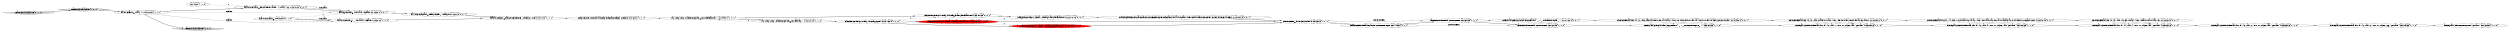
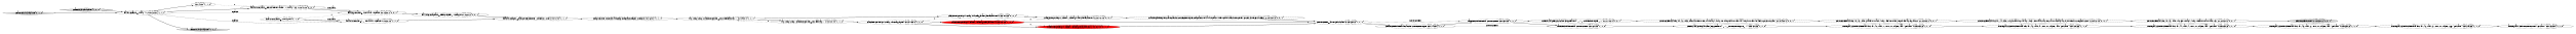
  digraph {
    rankdir=LR
    node [fillcolor=white shape=ellipse style=filled]
    edge [style=bold]
    n1 [label="CLOUD_CLIENT.add(sdoc(\"id\",\"44\",\"title\",\"Why the LazY dog was lazy\",\"body\",\"News flash: Lazy Dog was not actually lazy, it just seemd so compared to Fox\"))@@@21@@@['0', '0', '1']"]
    n2 [label="CLOUD_CLIENT.add(sdoc(\"id\",\"45\",\"title\",\"Why Are We Lazy?\",\"body\",\"Because we are. that's why\"))@@@22@@@['0', '0', '1']"]
+   n3 [fillcolor=lightgray label="CLOUD_CLIENT.commit()@@@23@@@['0', '0', '1']"]
    n4 [label="assertEquals(0,CLOUD_CLIENT.commit().getStatus())@@@25@@@['1', '1', '0']"]
    n5 [label="final Path configDir = Paths.get(TEST_HOME(),\"collection1\",\"conf\")@@@7@@@['1', '1', '1']"]
    n6 [label="configureCluster(numNodes).addConfig(configName,configDir).configure()@@@8@@@['1', '1', '1']"]
    n7 [label="Map<String,String> collectionProperties = new LinkedHashMap<>()@@@9@@@['1', '1', '1']"]
    n8 [label="final int numNodes = (numShards * repFactor)@@@5@@@['0', '0', '1']"]
    n9 [label="final String configName = DEBUG_LABEL + \"_config-set\"@@@6@@@['0', '0', '1']"]
    n10 [label="waitForRecoveriesToFinish(CLOUD_CLIENT)@@@15@@@['1', '1', '1']"]
    n11 [label="waitForRecoveriesToFinish(CLOUD_CLIENT)@@@16@@@['1', '1', '0']"]
    n12 [label="CLIENTS.add(getHttpSolrClient(jetty.getBaseUrl() + \"/\" + COLLECTION_NAME + \"/\"))@@@17@@@['0', '0', '1']"]
    n13 [label="CLIENTS.add(getHttpSolrClient(jetty.getBaseUrl() + \"/\" + COLLECTION_NAME + \"/\"))@@@18@@@['1', '1', '0']"]
    n14 [label="CLOUD_CLIENT.add(sdoc(\"id\",\"42\",\"title\",\"Tale of the Brown Fox: was he lazy?\",\"body\",\"No. The quick brown fox was a very brown fox who liked to get into trouble.\"))@@@19@@@['0', '0', '1']"]
    n15 [label="CLOUD_CLIENT.add(sdoc(\"id\",\"43\",\"title\",\"A fable in two acts\",\"body\",\"The brOwn fOx jumped. The lazy dog did not\"))@@@20@@@['0', '0', '1']"]
    n16 [label="collectionProperties.put(\"schema\",\"schema-phrases-identification.xml\")@@@11@@@['0', '0', '1']"]
    n17 [label="CollectionAdminRequest.createCollection(COLLECTION_NAME,configName,numShards,repFactor).setProperties(collectionProperties).process(cluster.getSolrClient())@@@12@@@['0', '0', '1']"]
    n18 [label="CLOUD_CLIENT = cluster.getSolrClient()@@@13@@@['1', '1', '1']"]
    n19 [label="CLOUD_CLIENT.setDefaultCollection(COLLECTION_NAME)@@@14@@@['1', '1', '1']"]
    n20 [label="assertEquals(0,CLOUD_CLIENT.add(sdoc(\"id\",\"44\",\"val_i\",\"4\",\"ssto\",\"X\",\"subject\",\"aaa\")).getStatus())@@@22@@@['1', '1', '0']"]
    n21 [label="assertEquals(0,CLOUD_CLIENT.add(sdoc(\"id\",\"45\",\"val_i\",\"6\",\"ssto\",\"X\",\"subject\",\"aaa\")).getStatus())@@@23@@@['1', '1', '0']"]
    n22 [label="assertEquals(0,CLOUD_CLIENT.add(sdoc(\"id\",\"46\",\"val_i\",\"3\",\"ssto\",\"X\",\"subject\",\"ggg\")).getStatus())@@@24@@@['1', '1', '0']"]
    n23 [label="Map<String,String> collectionProperties = new HashMap<>()@@@10@@@['1', '1', '0']"]
    n24 [label="collectionProperties.put(\"config\",\"solrconfig-tlog.xml\")@@@11@@@['1', '1', '0']"]
    n25 [label="collectionProperties.put(\"config\",\"solrconfig-phrases-identification.xml\")@@@10@@@['0', '0', '1']"]
    n26 [fillcolor=red label="collectionProperties.put(\"schema\",\"schema-psuedo-fields.xml\")@@@12@@@['1', '0', '0']"]
    n27 [fillcolor=red label="collectionProperties.put(\"schema\",\"schema-pseudo-fields.xml\")@@@12@@@['0', '1', '0']"]
    n28 [label="assertEquals(0,CLOUD_CLIENT.add(sdoc(\"id\",\"42\",\"val_i\",\"1\",\"ssto\",\"X\",\"subject\",\"aaa\")).getStatus())@@@20@@@['1', '1', '0']"]
    n29 [label="assertEquals(0,CLOUD_CLIENT.add(sdoc(\"id\",\"43\",\"val_i\",\"9\",\"ssto\",\"X\",\"subject\",\"bbb\")).getStatus())@@@21@@@['1', '1', '0']"]
    n30 [label="@@@4@@@['1', '1', '0']"]
    n31 [label="final int numShards = TestUtil.nextInt(random(),1,(usually()? 2: 3))@@@4@@@['0', '0', '1']"]
    n32 [label="final int numShards = 2@@@5@@@['1', '1', '0']"]
    n33 [label="final int numNodes = 1 + (numShards * repFactor)@@@6@@@['1', '1', '0']"]
    n34 [fillcolor=lightgray label="createMiniSolrCloudCluster['1', '0', '0']" shape=diamond]
    n35 [label="final int repFactor = usually()? 1: 2@@@3@@@['1', '1', '1']"]
    n36 [fillcolor=lightgray label="createMiniSolrCloudCluster['0', '0', '1']" shape=diamond]
    n37 [fillcolor=lightgray label="createMiniSolrCloudCluster['0', '1', '0']" shape=diamond]
    n1 -> n2
+   n2 -> n3
    n5 -> n6
    n6 -> n7
    n7 -> n23
    n7 -> n25
    n8 -> n9
    n9 -> n5
    n10 -> n11
    n10 -> n12
    n11 -> n13
    n12 -> n14
    n13 -> n28
    n14 -> n15
    n15 -> n1
    n16 -> n17
    n17 -> n18
    n18 -> n10 [label=CLOUD_CLIENT style=solid]
    n18 -> n19
    n19 -> n10
    n19 -> n11 [label=CLOUD_CLIENT style=solid]
    n20 -> n21
    n21 -> n22
    n22 -> n4
    n23 -> n7 [label=0 style=dashed]
    n23 -> n24
    n24 -> n25 [label=0 style=dashed]
    n24 -> n26
    n24 -> n27
    n25 -> n16
    n26 -> n16 [label=0 style=dashed]
    n26 -> n18
    n26 -> n27 [label=0 style=dashed]
    n27 -> n18
    n28 -> n29
    n29 -> n20
    n30 -> n31 [label=0 style=dashed]
    n31 -> n8 [label=numShards style=solid]
    n31 -> n8
    n32 -> n8 [label=0 style=dashed]
    n32 -> n33 [label=numShards style=solid]
    n32 -> n33
    n33 -> n5
    n34 -> n35
    n35 -> n8 [label=repFactor style=solid]
+   n35 -> n30
    n35 -> n31
    n35 -> n33 [label=repFactor style=solid]
    n35 -> n36
-   n37 -> n34
+   n37 -> n35
  }
